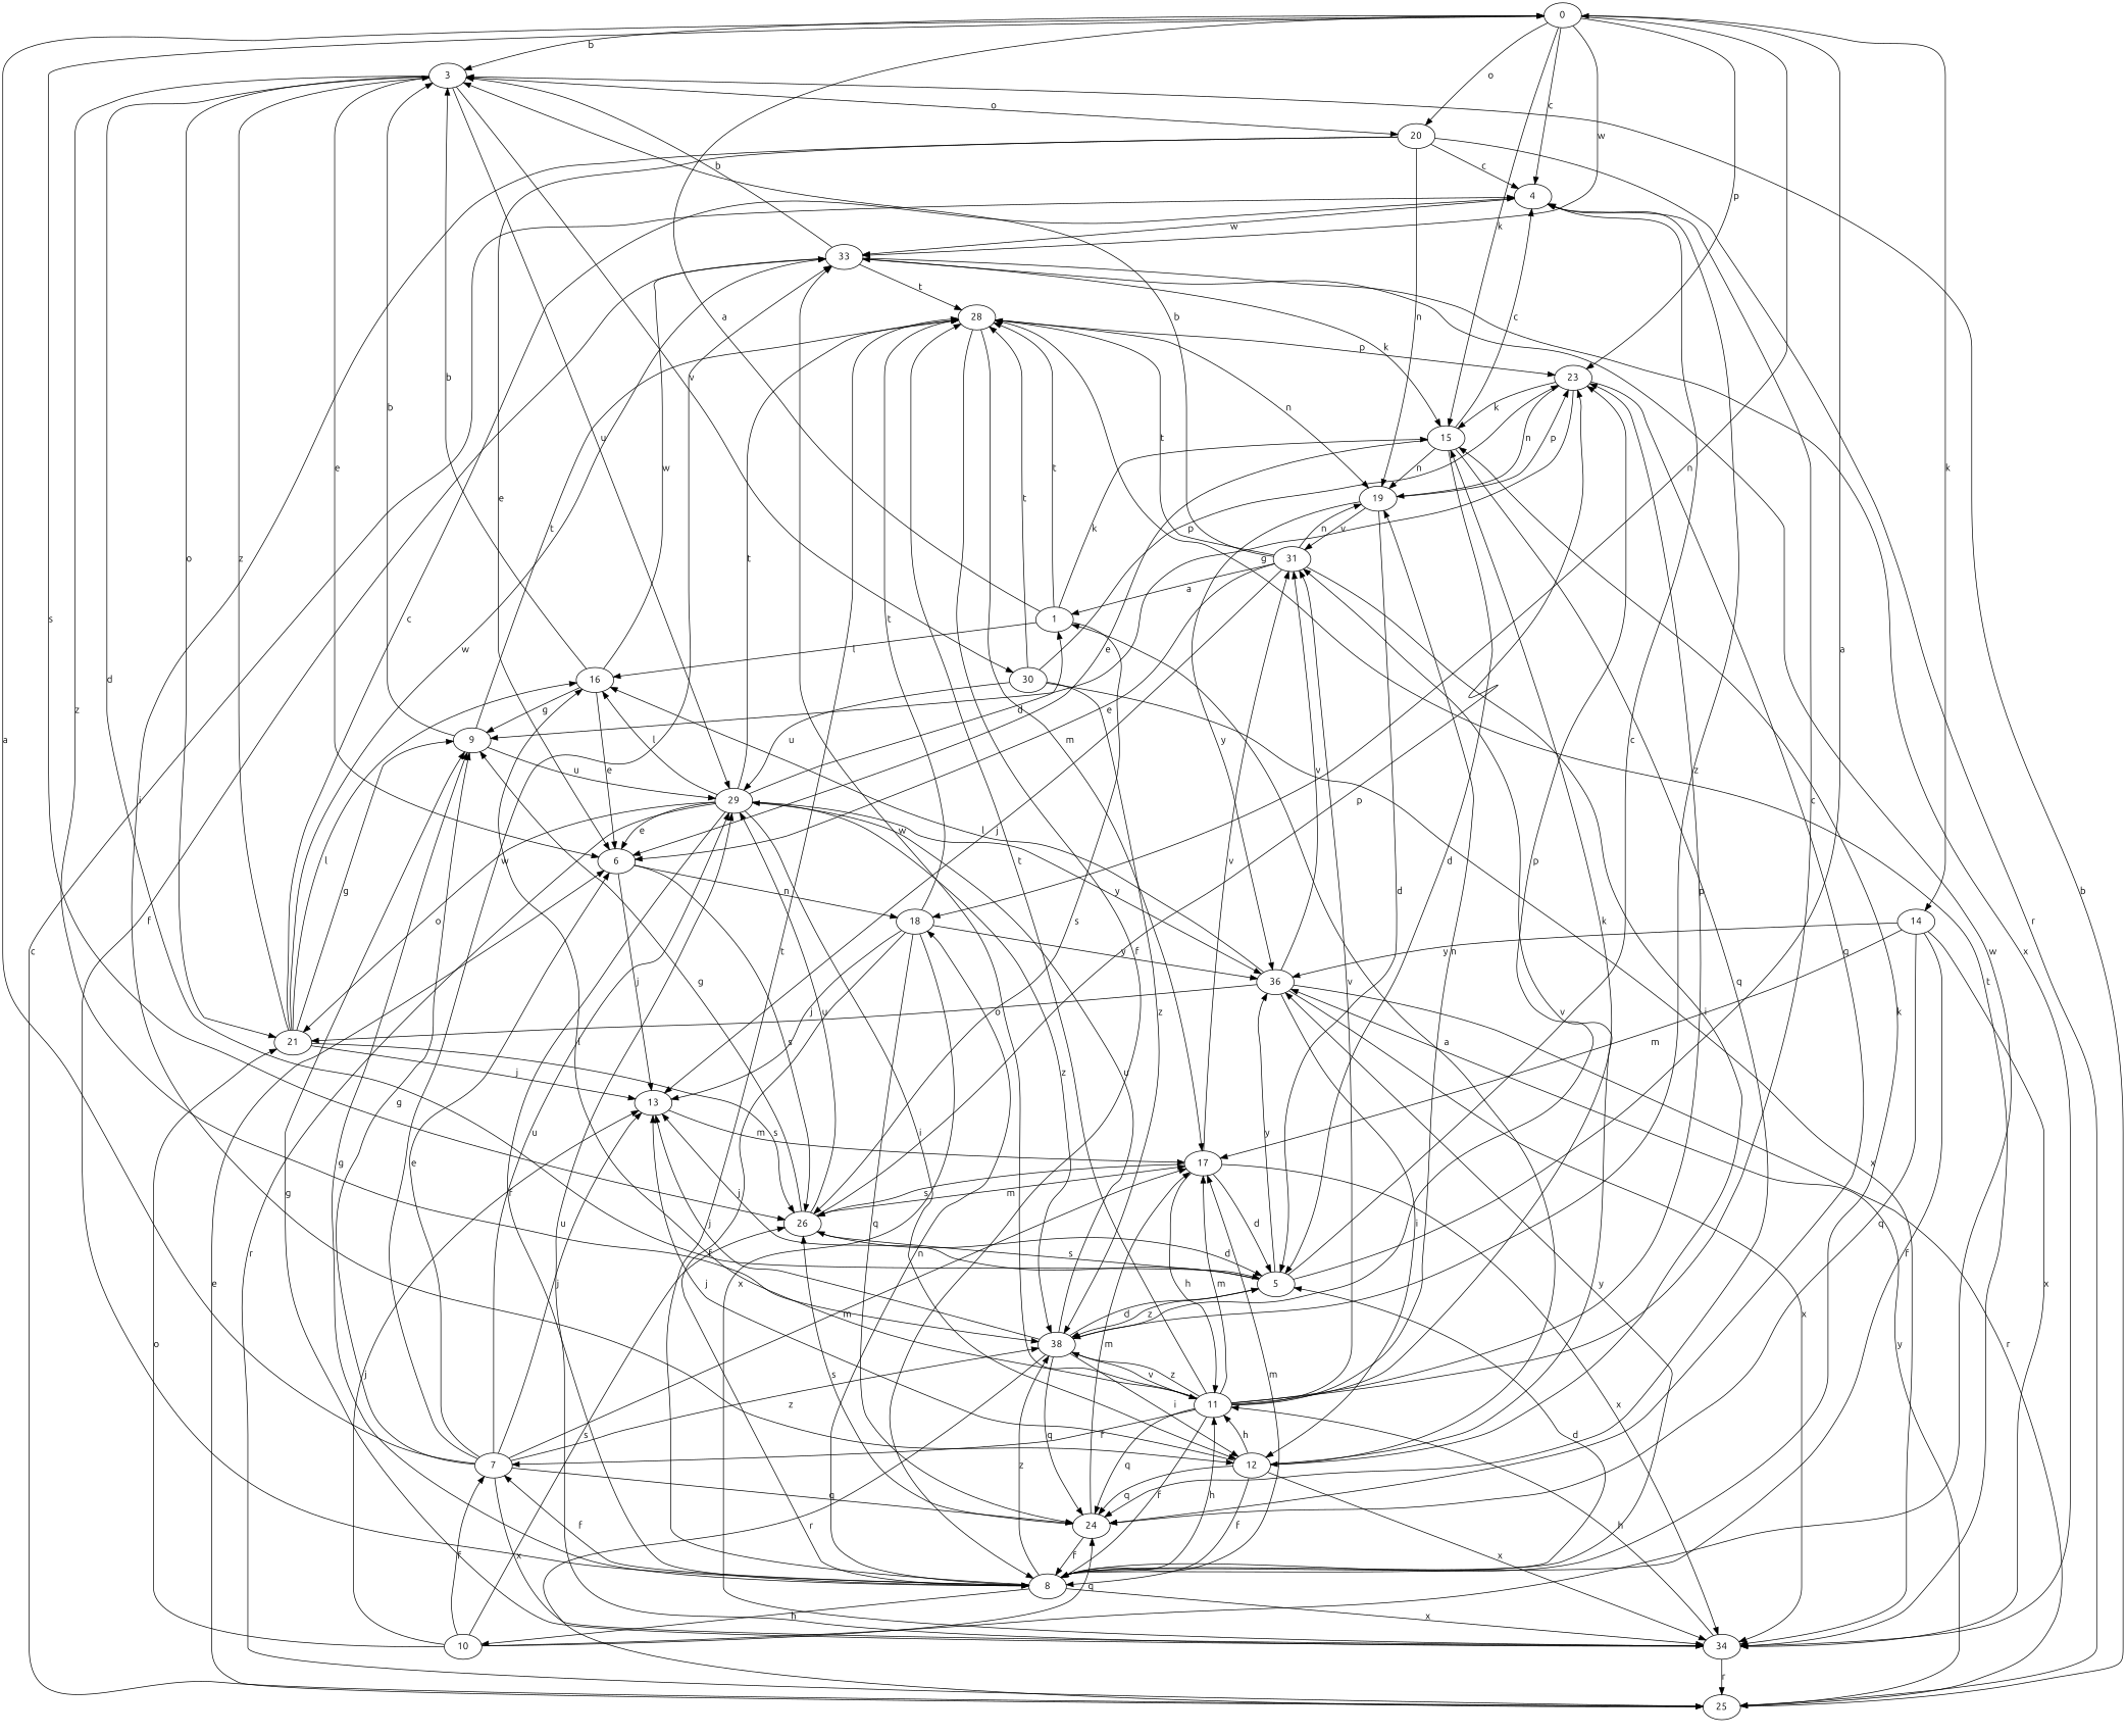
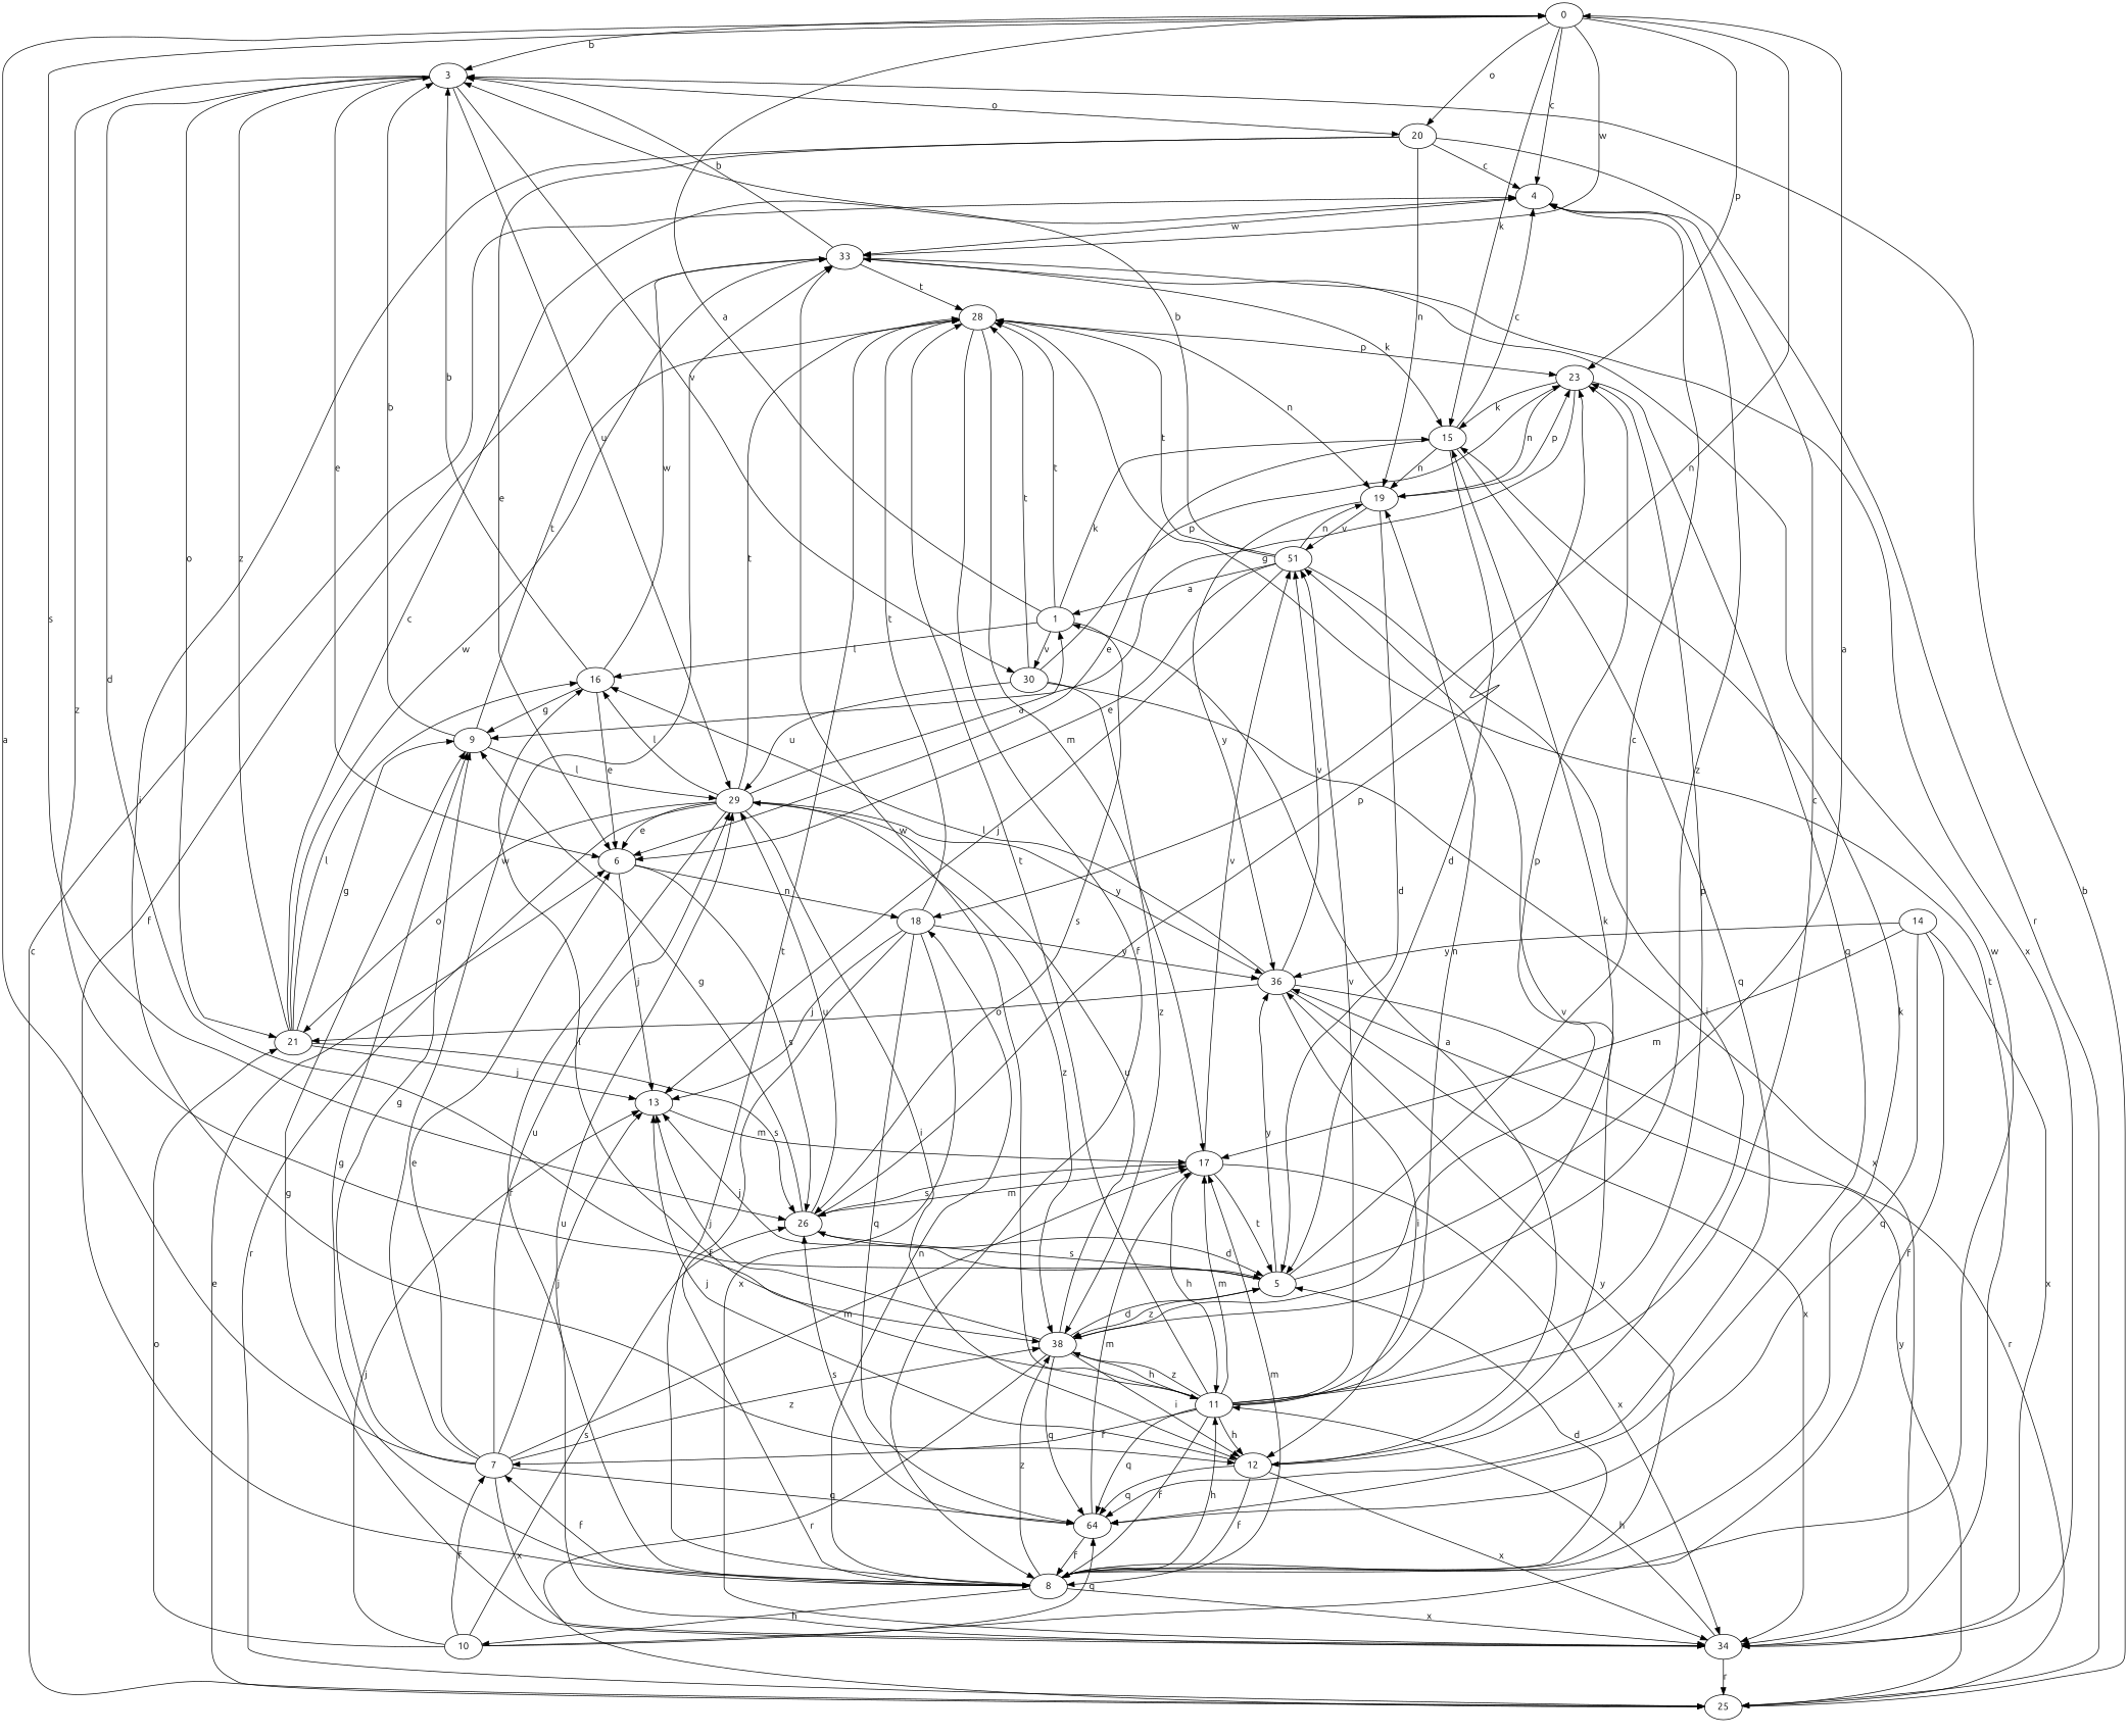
  strict digraph {
    fontname=Ubuntu
    node [fontname=Ubuntu]
    edge [fontname=Ubuntu]
    0
    3
    4
    14
    15
    18
    20
    23
    26
    33
    30
    5
    6
    21
    29
    38
    36
    17
-   24
+   24 [label=64]
    34
    8
    19
    28
    13
    12
    25
    9
    1
    16
    11
-   31
+   31 [label=51]
    7
    10
    0 -> 3 [label=b]
    0 -> 4 [label=c]
-   0 -> 14 [label=k]
    0 -> 15 [label=k]
    0 -> 18 [label=n]
    0 -> 20 [label=o]
    0 -> 23 [label=p]
    0 -> 26 [label=s]
    0 -> 33 [label=w]
    3 -> 20 [label=o]
    3 -> 30 [label=v]
    3 -> 5 [label=d]
    3 -> 6 [label=e]
    3 -> 21 [label=o]
    3 -> 29 [label=u]
    3 -> 38 [label=z]
    4 -> 33 [label=w]
    4 -> 38 [label=z]
    14 -> 36 [label=y]
    14 -> 17 [label=m]
    14 -> 24 [label=q]
    14 -> 34 [label=x]
    14 -> 8 [label=f]
    15 -> 4 [label=c]
    15 -> 5 [label=d]
    15 -> 6 [label=e]
    15 -> 24 [label=q]
    15 -> 19 [label=n]
    18 -> 36 [label=y]
    18 -> 24 [label=q]
    18 -> 34 [label=x]
    18 -> 8 [label=f]
    18 -> 28 [label=t]
    18 -> 13 [label=j]
    20 -> 4 [label=c]
    20 -> 6 [label=e]
    20 -> 19 [label=n]
    20 -> 12 [label=i]
    20 -> 25 [label=r]
    23 -> 15 [label=k]
    23 -> 24 [label=q]
    23 -> 19 [label=n]
    23 -> 9 [label=g]
    26 -> 23 [label=p]
    26 -> 5 [label=d]
    26 -> 29 [label=u]
    26 -> 17 [label=m]
    26 -> 9 [label=g]
    33 -> 3 [label=b]
    33 -> 15 [label=k]
    33 -> 34 [label=x]
    33 -> 8 [label=f]
    33 -> 28 [label=t]
    30 -> 23 [label=p]
    30 -> 29 [label=u]
    30 -> 38 [label=z]
    30 -> 34 [label=x]
    30 -> 28 [label=t]
    5 -> 0 [label=a]
    5 -> 4 [label=c]
    5 -> 26 [label=s]
    5 -> 38 [label=z]
    5 -> 36 [label=y]
    5 -> 13 [label=j]
    6 -> 18 [label=n]
    6 -> 26 [label=s]
    6 -> 13 [label=j]
    21 -> 3 [label=z]
    21 -> 4 [label=c]
    21 -> 26 [label=s]
    21 -> 33 [label=w]
    21 -> 13 [label=j]
    21 -> 9 [label=g]
    21 -> 16 [label=l]
    29 -> 6 [label=e]
    29 -> 21 [label=o]
    29 -> 38 [label=z]
    29 -> 36 [label=y]
    29 -> 8 [label=f]
    29 -> 28 [label=t]
    29 -> 12 [label=i]
    29 -> 25 [label=r]
-   29 -> 1 [label=d]
+   29 -> 1 [label=a]
    29 -> 16 [label=l]
    38 -> 23 [label=p]
    38 -> 5 [label=d]
    38 -> 29 [label=u]
    38 -> 24 [label=q]
    38 -> 13 [label=j]
    38 -> 12 [label=i]
    38 -> 25 [label=r]
-   38 -> 11 [label=v]
+   38 -> 11 [label=h]
    36 -> 21 [label=o]
    36 -> 34 [label=x]
    36 -> 12 [label=i]
    36 -> 25 [label=r]
    36 -> 16 [label=l]
    36 -> 31 [label=v]
    17 -> 26 [label=s]
-   17 -> 5 [label=d]
+   17 -> 5 [label=t]
    17 -> 34 [label=x]
    17 -> 11 [label=h]
    17 -> 31 [label=v]
    24 -> 26 [label=s]
    24 -> 17 [label=m]
    24 -> 8 [label=f]
    34 -> 29 [label=u]
    34 -> 28 [label=t]
    34 -> 25 [label=r]
    34 -> 9 [label=g]
    34 -> 11 [label=h]
    8 -> 15 [label=k]
    8 -> 18 [label=n]
    8 -> 5 [label=d]
    8 -> 38 [label=z]
    8 -> 36 [label=y]
    8 -> 17 [label=m]
    8 -> 34 [label=x]
    8 -> 28 [label=t]
    8 -> 9 [label=g]
    8 -> 11 [label=h]
    8 -> 7 [label=f]
    8 -> 10 [label=h]
    19 -> 23 [label=p]
    19 -> 5 [label=d]
    19 -> 36 [label=y]
    19 -> 31 [label=v]
    28 -> 23 [label=p]
    28 -> 17 [label=m]
    28 -> 8 [label=f]
    28 -> 19 [label=n]
    13 -> 17 [label=m]
    12 -> 24 [label=q]
    12 -> 34 [label=x]
    12 -> 8 [label=f]
    12 -> 13 [label=j]
    12 -> 1 [label=a]
-   12 -> 11 [label=h]
+   11 -> 12 [label=h]
    12 -> 31 [label=v]
    25 -> 3 [label=b]
    25 -> 4 [label=c]
    25 -> 6 [label=e]
    25 -> 36 [label=y]
    9 -> 3 [label=b]
-   9 -> 29 [label=u]
+   9 -> 29 [label=l]
    9 -> 28 [label=t]
    1 -> 0 [label=a]
    1 -> 15 [label=k]
    1 -> 26 [label=s]
+   1 -> 30 [label=v]
    1 -> 28 [label=t]
    1 -> 16 [label=l]
    16 -> 3 [label=b]
    16 -> 33 [label=w]
    16 -> 6 [label=e]
    16 -> 9 [label=g]
    11 -> 4 [label=c]
    11 -> 15 [label=k]
    11 -> 23 [label=p]
    11 -> 33 [label=w]
    11 -> 38 [label=z]
    11 -> 17 [label=m]
    11 -> 24 [label=q]
    11 -> 8 [label=f]
    11 -> 19 [label=n]
    11 -> 28 [label=t]
    11 -> 16 [label=l]
    11 -> 31 [label=v]
    11 -> 7 [label=f]
    31 -> 3 [label=b]
    31 -> 6 [label=e]
    31 -> 19 [label=n]
    31 -> 28 [label=t]
    31 -> 13 [label=j]
    31 -> 12 [label=i]
    31 -> 1 [label=a]
    7 -> 0 [label=a]
    7 -> 33 [label=w]
    7 -> 6 [label=e]
    7 -> 29 [label=u]
    7 -> 38 [label=z]
    7 -> 17 [label=m]
    7 -> 24 [label=q]
    7 -> 34 [label=x]
    7 -> 13 [label=j]
    7 -> 9 [label=g]
    10 -> 26 [label=s]
    10 -> 33 [label=w]
    10 -> 21 [label=o]
    10 -> 24 [label=q]
    10 -> 13 [label=j]
    10 -> 7 [label=f]
  }
